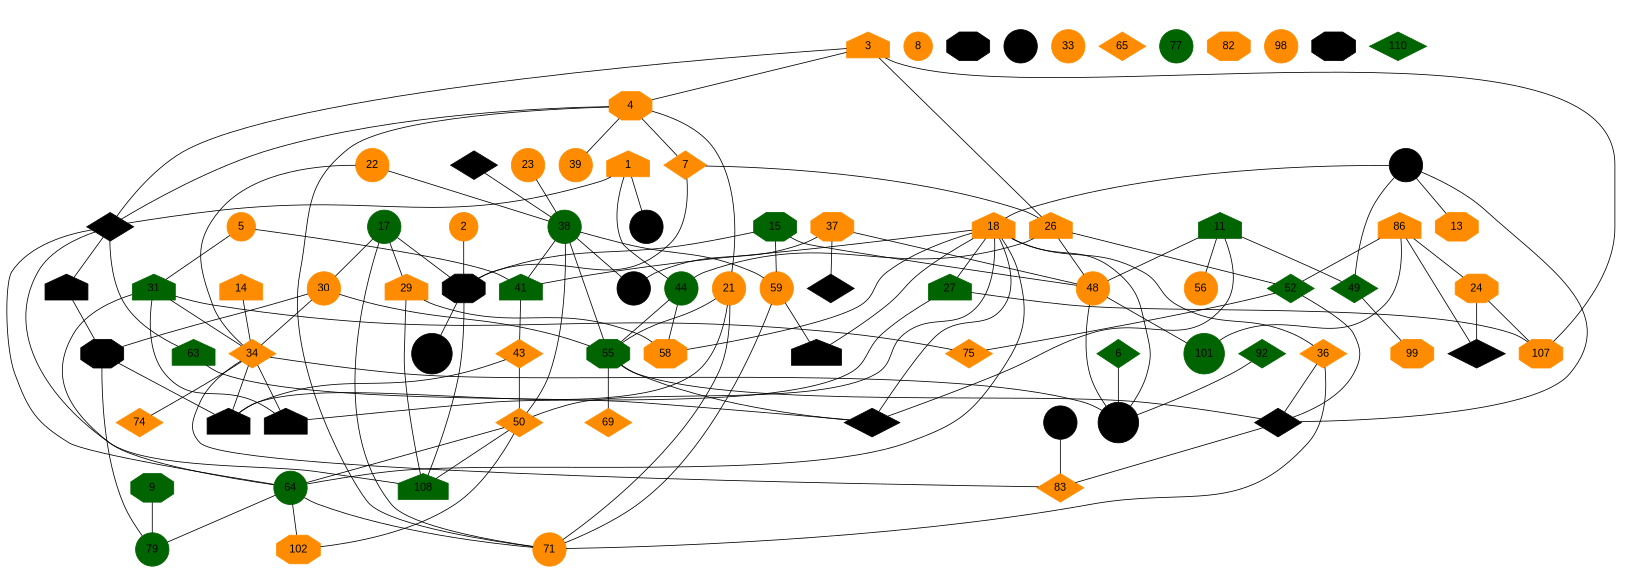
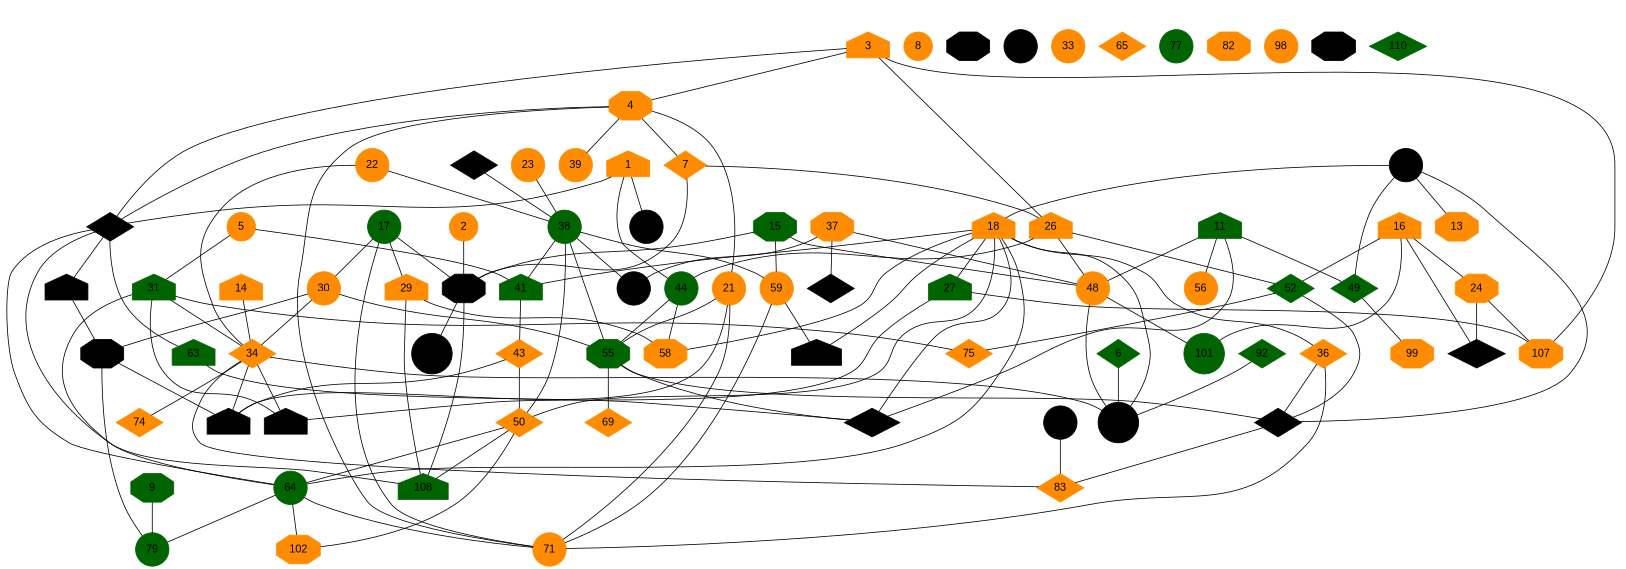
  graph {
    fontname="Liberation Sans"
    node [color=darkorange fontname="Liberation Sans" shape=circle style=filled]
    edge [fontname="Liberation Sans"]
    25 [color=black shape=diamond super="+54"]
    64 [color=darkgreen super="+87"]
    32 [color=black shape=house]
    63 [color=darkgreen shape=house]
    108 [color=darkgreen shape=house]
    1 [shape=house]
    44 [color=darkgreen super="+93"]
    51 [color=black]
    58 [shape=octagon super="+94"]
    55 [color=darkgreen shape=octagon super="+61"]
    66 [color=black shape=octagon super="+76"]
    100 [color=black]
    2
    3 [shape=house super="+85"]
    4 [shape=octagon super="+109"]
    26 [shape=house super="+88"]
    107 [shape=octagon]
    7 [shape=diamond super="+84"]
    21 [super="+86"]
    39
    71 [super="+97"]
    48 [super="+112"]
    52 [color=darkgreen shape=diamond super="+70"]
    81 [color=black shape=house]
    31 [color=darkgreen shape=house super="+72"]
    34 [shape=diamond super="+91"]
    80 [color=black shape=house super="+96"]
    75 [shape=diamond]
    5
    41 [color=darkgreen shape=house super="+115"]
    43 [shape=diamond super="+103"]
    6 [color=darkgreen shape=diamond]
    105 [color=black]
    83 [shape=diamond]
    74 [shape=diamond]
    8
    9 [color=darkgreen shape=octagon super="+53"]
    79 [color=darkgreen super="+95"]
    10 [color=black shape=octagon]
    11 [color=darkgreen shape=house super="+35"]
    49 [color=darkgreen shape=diamond super="+114"]
    56
    111 [color=black shape=diamond]
    101 [color=darkgreen]
    99 [shape=octagon]
    12 [color=black]
    13 [shape=octagon]
    18 [shape=house super="+73"]
    68 [color=black shape=diamond super="+90"]
    27 [color=darkgreen shape=house]
    36 [shape=diamond]
    50 [shape=diamond super="+57"]
    106 [color=black shape=house]
    14 [shape=house]
    15 [color=darkgreen shape=octagon]
    59 [super="+89"]
-   16 [shape=house label=86]
+   16 [shape=house]
    113 [color=black shape=diamond]
    24 [shape=octagon]
    29 [shape=house super="+62"]
    17 [color=darkgreen]
    30 [super="+78"]
    42 [color=black shape=octagon super="+60"]
    102 [shape=octagon]
    38 [color=darkgreen super="+46"]
    47 [color=black]
    19 [color=black shape=diamond]
    20 [color=black]
    69 [shape=diamond]
    22
    23 [super="+45"]
    28 [color=black]
    33
    37 [shape=octagon super="+40"]
    67 [color=black shape=diamond]
    65 [shape=diamond]
    77 [color=darkgreen]
    82 [shape=octagon]
    92 [color=darkgreen shape=diamond]
    98
    104 [color=black shape=octagon]
    110 [color=darkgreen shape=diamond]
    25 -- 64
    25 -- 32
    25 -- 63
    25 -- 108
    64 -- 71
    64 -- 79
    64 -- 102
    32 -- 42 [weight=2]
    63 -- 111
    1 -- 25
    1 -- 44
    1 -- 51
    44 -- 58
    44 -- 55
    55 -- 111
    55 -- 68
    55 -- 69
    66 -- 108
    66 -- 100
    2 -- 66
    3 -- 25
    3 -- 4
    3 -- 26
    3 -- 107
    4 -- 25
    4 -- 7
    4 -- 21
    4 -- 39
    4 -- 71
    26 -- 44
    26 -- 48
    26 -- 52
    7 -- 66 [weight=2]
    7 -- 26
    21 -- 55
    21 -- 71
    21 -- 81
    48 -- 105
    48 -- 101
    52 -- 75
    52 -- 68
    31 -- 64
    31 -- 34
    31 -- 80
    31 -- 75
    34 -- 81
    34 -- 80 [weight=2]
    34 -- 105
    34 -- 83
    34 -- 74
    5 -- 31
    5 -- 41
    41 -- 43
    43 -- 81
    43 -- 50
    6 -- 105
    9 -- 79
    11 -- 48
    11 -- 49
    11 -- 56
    11 -- 111
    49 -- 99
    12 -- 49
    12 -- 13
    12 -- 18
    12 -- 68
    18 -- 64
    18 -- 58
    18 -- 41
    18 -- 105
    18 -- 111
    18 -- 27
    18 -- 36
    18 -- 50
    18 -- 106
    68 -- 83
    27 -- 107
    27 -- 80
    36 -- 71
    36 -- 68
    50 -- 64
    50 -- 108
    50 -- 102
    14 -- 34
    15 -- 66
    15 -- 48
    15 -- 59
    59 -- 71
    59 -- 106
    16 -- 52
    16 -- 101
    16 -- 113
    16 -- 24
    24 -- 107
    24 -- 113
    29 -- 108
    29 -- 58
    17 -- 66
    17 -- 71
    17 -- 29
    17 -- 30
    30 -- 55
    30 -- 34
    30 -- 42
    42 -- 81
    42 -- 79
    38 -- 55 [weight=2]
    38 -- 41
    38 -- 50
    38 -- 59
    38 -- 47
    19 -- 38
    20 -- 83
    22 -- 34
    22 -- 38
    23 -- 38
    37 -- 48
    37 -- 47
    37 -- 67
    92 -- 105
  }
